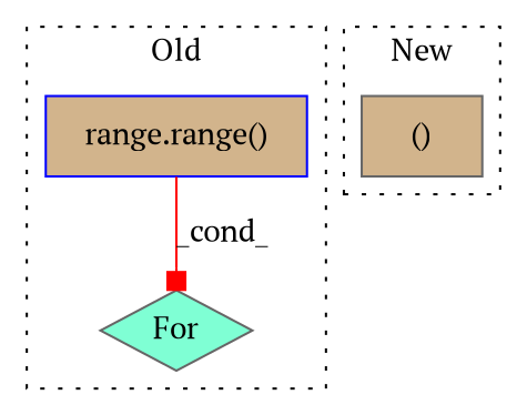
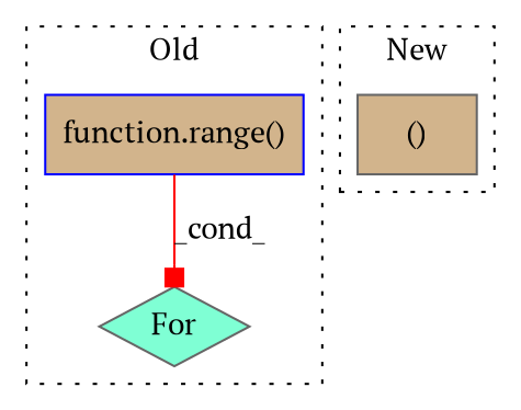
  digraph {
    fontname="PT Serif"
    node [shape=box style=filled fillcolor=tan color=gray40 fontname="PT Serif"]
-   n1 [a=75 l="6,1" label="range.range()" s="5575,5590" color=blue]
+   n1 [a=75 l="6,1" label="function.range()" s="5575,5590" color=blue]
    n2 [a=107 l="4,18" label=For s="5566,5591" shape=diamond fillcolor=aquamarine]
    n3 [a=54 l=15 label="()" s=5119]
    subgraph cluster_1 {
      label=Old
      style=dotted
      n1
      n2
    }
    subgraph cluster_2 {
      label=New
      style=dotted
      n3
    }
    n1 -> n2 [label=_cond_ color=red arrowhead=box fontname="PT Serif"]
  }
